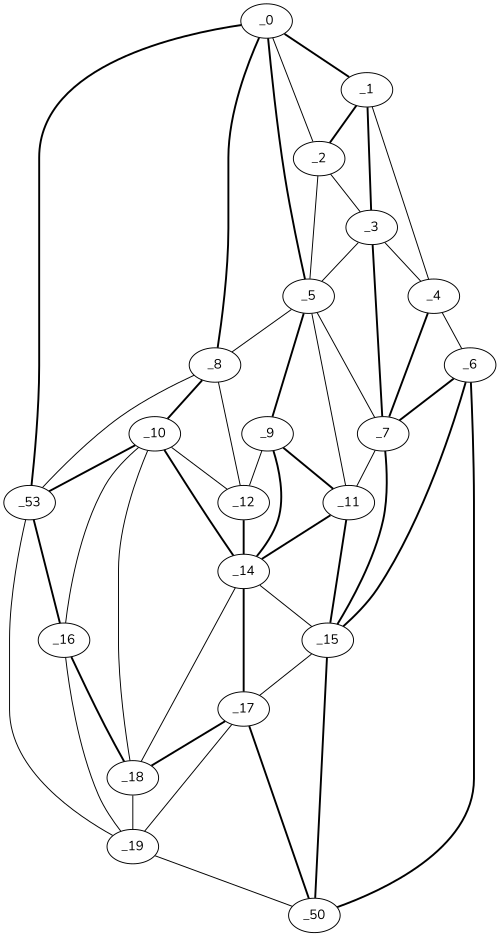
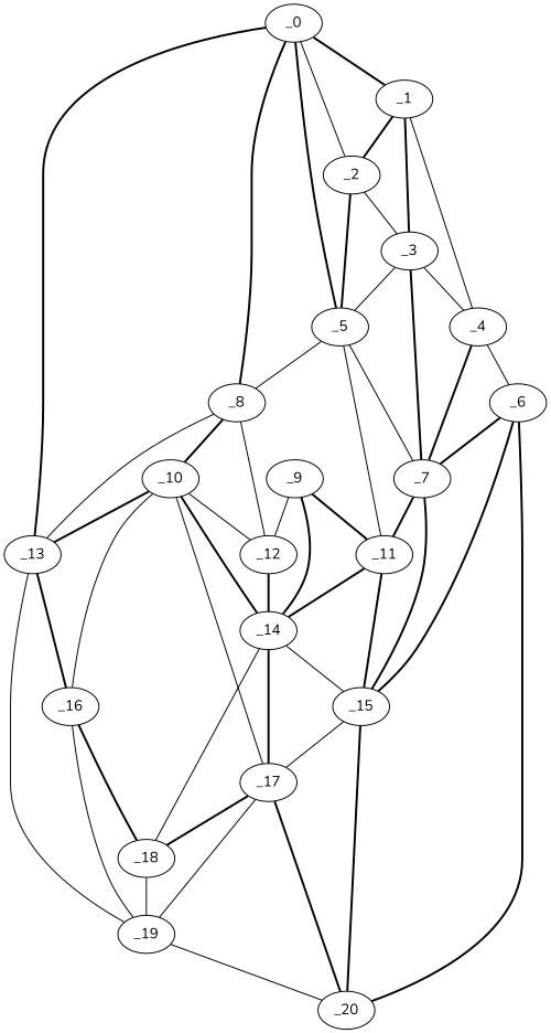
  graph {
    fontname=Nunito
    node [fontname=Nunito x=64 y=25]
    edge [fontname=Nunito style=bold valence=2]
    _0 [x=33 y=30]
    _1 [x=39]
    _2 [x=46 y=33]
    _5 [x=57 y=42]
    _8 [y=52]
-   _13 [x=72 y=79 label=_53]
+   _13 [x=72 y=79]
    _3 [x=53]
    _4 [x=55 y=18]
    _7 [y=26]
    _9 [x=67 y=44]
    _11 [x=69 y=38]
    _10 [x=67 y=55]
    _12 [x=70 y=48]
    _16 [x=79 y=73]
    _19 [x=108 y=53]
    _6 [x=62 y=17]
    _15 [x=79 y=31]
    _14 [x=75 y=48]
    _18 [x=89 y=63]
-   _20 [x=111 y=34 label=_50]
+   _20 [x=111 y=34]
    _17 [x=87 y=45]
    _0 -- _1 [valence=1]
    _0 -- _2 [style=solid]
    _0 -- _5
    _0 -- _8 [valence=1]
    _0 -- _13 [valence=1]
    _1 -- _2
    _1 -- _3 [valence=1]
    _1 -- _4 [style=solid valence=1]
-   _2 -- _5 [style=solid valence=1]
+   _2 -- _5 [valence=1]
    _2 -- _3 [style=solid valence=1]
    _5 -- _8 [style=solid]
    _5 -- _7 [style=solid valence=1]
-   _5 -- _9
    _5 -- _11 [style=solid valence=1]
    _8 -- _13 [style=solid]
    _8 -- _10
    _8 -- _12 [style=solid valence=1]
    _13 -- _16
    _13 -- _19 [style=solid valence=1]
    _3 -- _5 [style=solid]
    _3 -- _4 [style=solid]
    _3 -- _7 [valence=1]
    _4 -- _7 [valence=1]
    _4 -- _6 [style=solid valence=1]
-   _7 -- _11 [style=solid]
+   _7 -- _11
    _7 -- _15 [valence=1]
    _9 -- _11
    _9 -- _12 [style=solid valence=1]
    _9 -- _14
    _11 -- _15 [valence=1]
    _11 -- _14 [valence=1]
    _10 -- _13
    _10 -- _12 [style=solid]
    _10 -- _16 [style=solid valence=1]
    _10 -- _14 [valence=1]
-   _10 -- _18 [style=solid]
+   _10 -- _17 [style=solid]
    _12 -- _14
    _16 -- _19 [style=solid valence=1]
    _16 -- _18
    _19 -- _20 [style=solid]
    _6 -- _7
    _6 -- _15 [valence=1]
    _6 -- _20 [valence=1]
    _15 -- _20
    _15 -- _17 [style=solid]
    _14 -- _15 [style=solid valence=1]
    _14 -- _18 [style=solid]
    _14 -- _17
    _18 -- _19 [style=solid]
    _17 -- _19 [style=solid]
    _17 -- _18 [valence=1]
    _17 -- _20
  }
